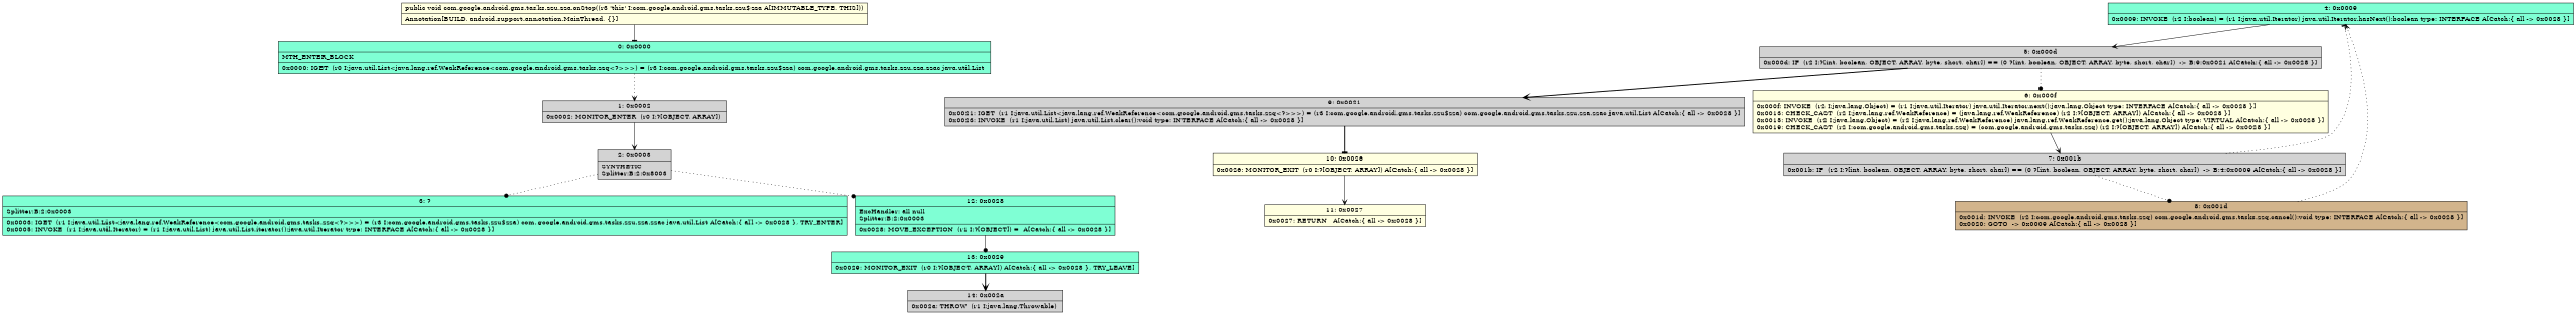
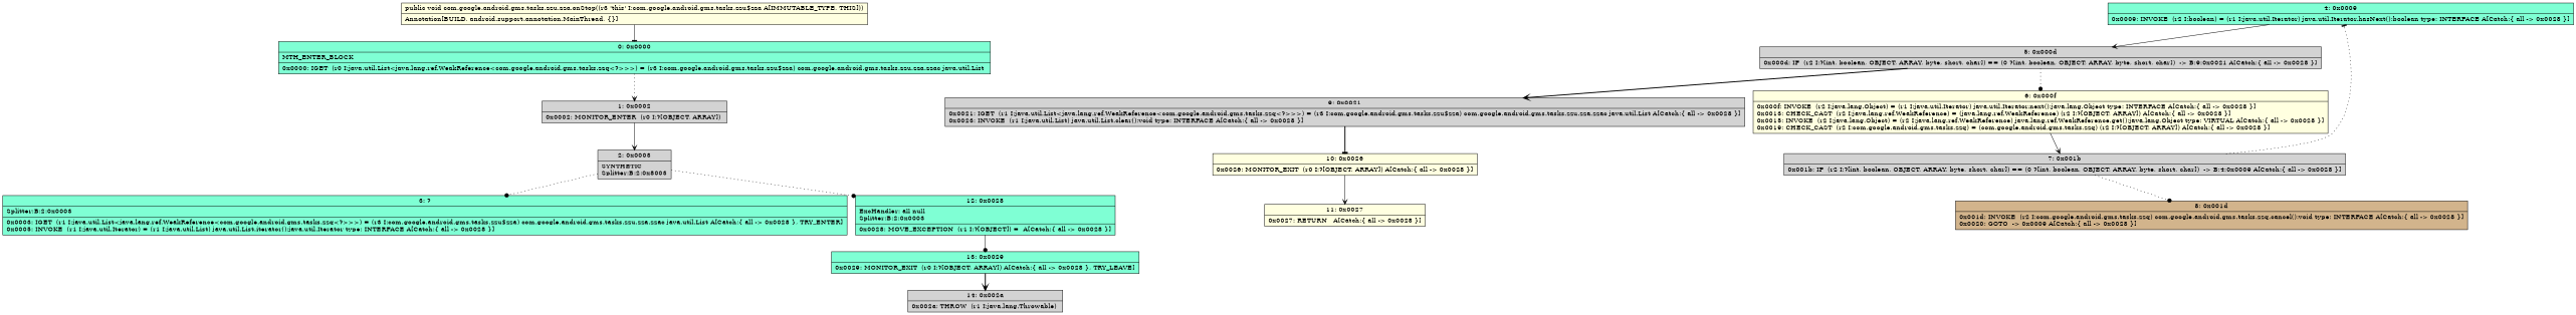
  digraph {
    node [fillcolor=lightgrey shape=record style=filled]
    edge [arrowhead=vee style=dotted]
    n1 [fillcolor=aquamarine label="{0\:\ 0x0000|MTH_ENTER_BLOCK\l|0x0000: IGET  (r0 I:java.util.List\<java.lang.ref.WeakReference\<com.google.android.gms.tasks.zzq\<?\>\>\>) = (r3 I:com.google.android.gms.tasks.zzu$zza) com.google.android.gms.tasks.zzu.zza.zzac java.util.List \l}"]
    n2 [label="{1\:\ 0x0002|0x0002: MONITOR_ENTER  (r0 I:?[OBJECT, ARRAY]) \l}"]
    n3 [label="{2\:\ 0x0003|SYNTHETIC\lSplitter:B:2:0x8003\l}"]
    n4 [fillcolor=aquamarine label="{3\:\ ?|Splitter:B:2:0x0003\l|0x0003: IGET  (r1 I:java.util.List\<java.lang.ref.WeakReference\<com.google.android.gms.tasks.zzq\<?\>\>\>) = (r3 I:com.google.android.gms.tasks.zzu$zza) com.google.android.gms.tasks.zzu.zza.zzac java.util.List A[Catch:\{ all \-\> 0x0028 \}, TRY_ENTER]\l0x0005: INVOKE  (r1 I:java.util.Iterator) = (r1 I:java.util.List) java.util.List.iterator():java.util.Iterator type: INTERFACE A[Catch:\{ all \-\> 0x0028 \}]\l}"]
    n5 [fillcolor=aquamarine label="{12\:\ 0x0028|ExcHandler: all null\lSplitter:B:2:0x0003\l|0x0028: MOVE_EXCEPTION  (r1 I:?[OBJECT]) =  A[Catch:\{ all \-\> 0x0028 \}]\l}"]
    n6 [fillcolor=aquamarine label="{13\:\ 0x0029|0x0029: MONITOR_EXIT  (r0 I:?[OBJECT, ARRAY]) A[Catch:\{ all \-\> 0x0028 \}, TRY_LEAVE]\l}"]
    n7 [fillcolor=aquamarine label="{4\:\ 0x0009|0x0009: INVOKE  (r2 I:boolean) = (r1 I:java.util.Iterator) java.util.Iterator.hasNext():boolean type: INTERFACE A[Catch:\{ all \-\> 0x0028 \}]\l}"]
    n8 [label="{5\:\ 0x000d|0x000d: IF  (r2 I:?[int, boolean, OBJECT, ARRAY, byte, short, char]) == (0 ?[int, boolean, OBJECT, ARRAY, byte, short, char])  \-\> B:9:0x0021 A[Catch:\{ all \-\> 0x0028 \}]\l}"]
    n9 [fillcolor=lightyellow label="{6\:\ 0x000f|0x000f: INVOKE  (r2 I:java.lang.Object) = (r1 I:java.util.Iterator) java.util.Iterator.next():java.lang.Object type: INTERFACE A[Catch:\{ all \-\> 0x0028 \}]\l0x0013: CHECK_CAST  (r2 I:java.lang.ref.WeakReference) = (java.lang.ref.WeakReference) (r2 I:?[OBJECT, ARRAY]) A[Catch:\{ all \-\> 0x0028 \}]\l0x0015: INVOKE  (r2 I:java.lang.Object) = (r2 I:java.lang.ref.WeakReference) java.lang.ref.WeakReference.get():java.lang.Object type: VIRTUAL A[Catch:\{ all \-\> 0x0028 \}]\l0x0019: CHECK_CAST  (r2 I:com.google.android.gms.tasks.zzq) = (com.google.android.gms.tasks.zzq) (r2 I:?[OBJECT, ARRAY]) A[Catch:\{ all \-\> 0x0028 \}]\l}"]
    n10 [label="{9\:\ 0x0021|0x0021: IGET  (r1 I:java.util.List\<java.lang.ref.WeakReference\<com.google.android.gms.tasks.zzq\<?\>\>\>) = (r3 I:com.google.android.gms.tasks.zzu$zza) com.google.android.gms.tasks.zzu.zza.zzac java.util.List A[Catch:\{ all \-\> 0x0028 \}]\l0x0023: INVOKE  (r1 I:java.util.List) java.util.List.clear():void type: INTERFACE A[Catch:\{ all \-\> 0x0028 \}]\l}"]
    n11 [label="{7\:\ 0x001b|0x001b: IF  (r2 I:?[int, boolean, OBJECT, ARRAY, byte, short, char]) == (0 ?[int, boolean, OBJECT, ARRAY, byte, short, char])  \-\> B:4:0x0009 A[Catch:\{ all \-\> 0x0028 \}]\l}"]
    n12 [fillcolor=lightyellow label="{10\:\ 0x0026|0x0026: MONITOR_EXIT  (r0 I:?[OBJECT, ARRAY]) A[Catch:\{ all \-\> 0x0028 \}]\l}"]
    n13 [fillcolor=tan label="{8\:\ 0x001d|0x001d: INVOKE  (r2 I:com.google.android.gms.tasks.zzq) com.google.android.gms.tasks.zzq.cancel():void type: INTERFACE A[Catch:\{ all \-\> 0x0028 \}]\l0x0020: GOTO  \-\> 0x0009 A[Catch:\{ all \-\> 0x0028 \}]\l}"]
    n14 [fillcolor=lightyellow label="{11\:\ 0x0027|0x0027: RETURN   A[Catch:\{ all \-\> 0x0028 \}]\l}"]
    n15 [label="{14\:\ 0x002a|0x002a: THROW  (r1 I:java.lang.Throwable) \l}"]
    n16 [fillcolor=lightyellow label="{public void com.google.android.gms.tasks.zzu.zza.onStop((r3 'this' I:com.google.android.gms.tasks.zzu$zza A[IMMUTABLE_TYPE, THIS]))  | Annotation[BUILD, android.support.annotation.MainThread, \{\}]\l}"]
    n1 -> n2
    n2 -> n3 [style=solid]
    n3 -> n4 [arrowhead=dot]
    n3 -> n5 [arrowhead=dot]
    n5 -> n6 [arrowhead=dot style=solid]
    n6 -> n15 [style=bold]
    n7 -> n8 [style=solid]
    n8 -> n9 [arrowhead=dot]
    n8 -> n10 [style=bold]
    n9 -> n11 [style=solid]
    n10 -> n12 [arrowhead=tee style=bold]
    n11 -> n7 [arrowhead=tee]
    n11 -> n13 [arrowhead=dot]
    n12 -> n14 [style=solid]
-   n13 -> n7
    n16 -> n1 [arrowhead=tee style=solid]
  }
